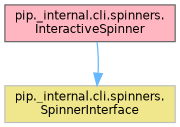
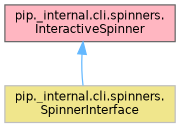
  digraph {
    node [fontname=Helvetica fontsize=10 shape=box style=filled]
    n1 [color=gray40 fillcolor=lightpink fontcolor=black height=0.2 label="pip._internal.cli.spinners.\lInteractiveSpinner" width=0.4]
    n2 [color=grey75 fillcolor=khaki height=0.2 label="pip._internal.cli.spinners.\lSpinnerInterface" width=0.4]
-   n2 -> n1 [color=steelblue1 dir=back fontname=Helvetica fontsize=10 labelfontname=Helvetica labelfontsize=10 style=solid]
+   n1 -> n2 [color=steelblue1 dir=back fontname=Helvetica fontsize=10 labelfontname=Helvetica labelfontsize=10 style=solid]
  }
